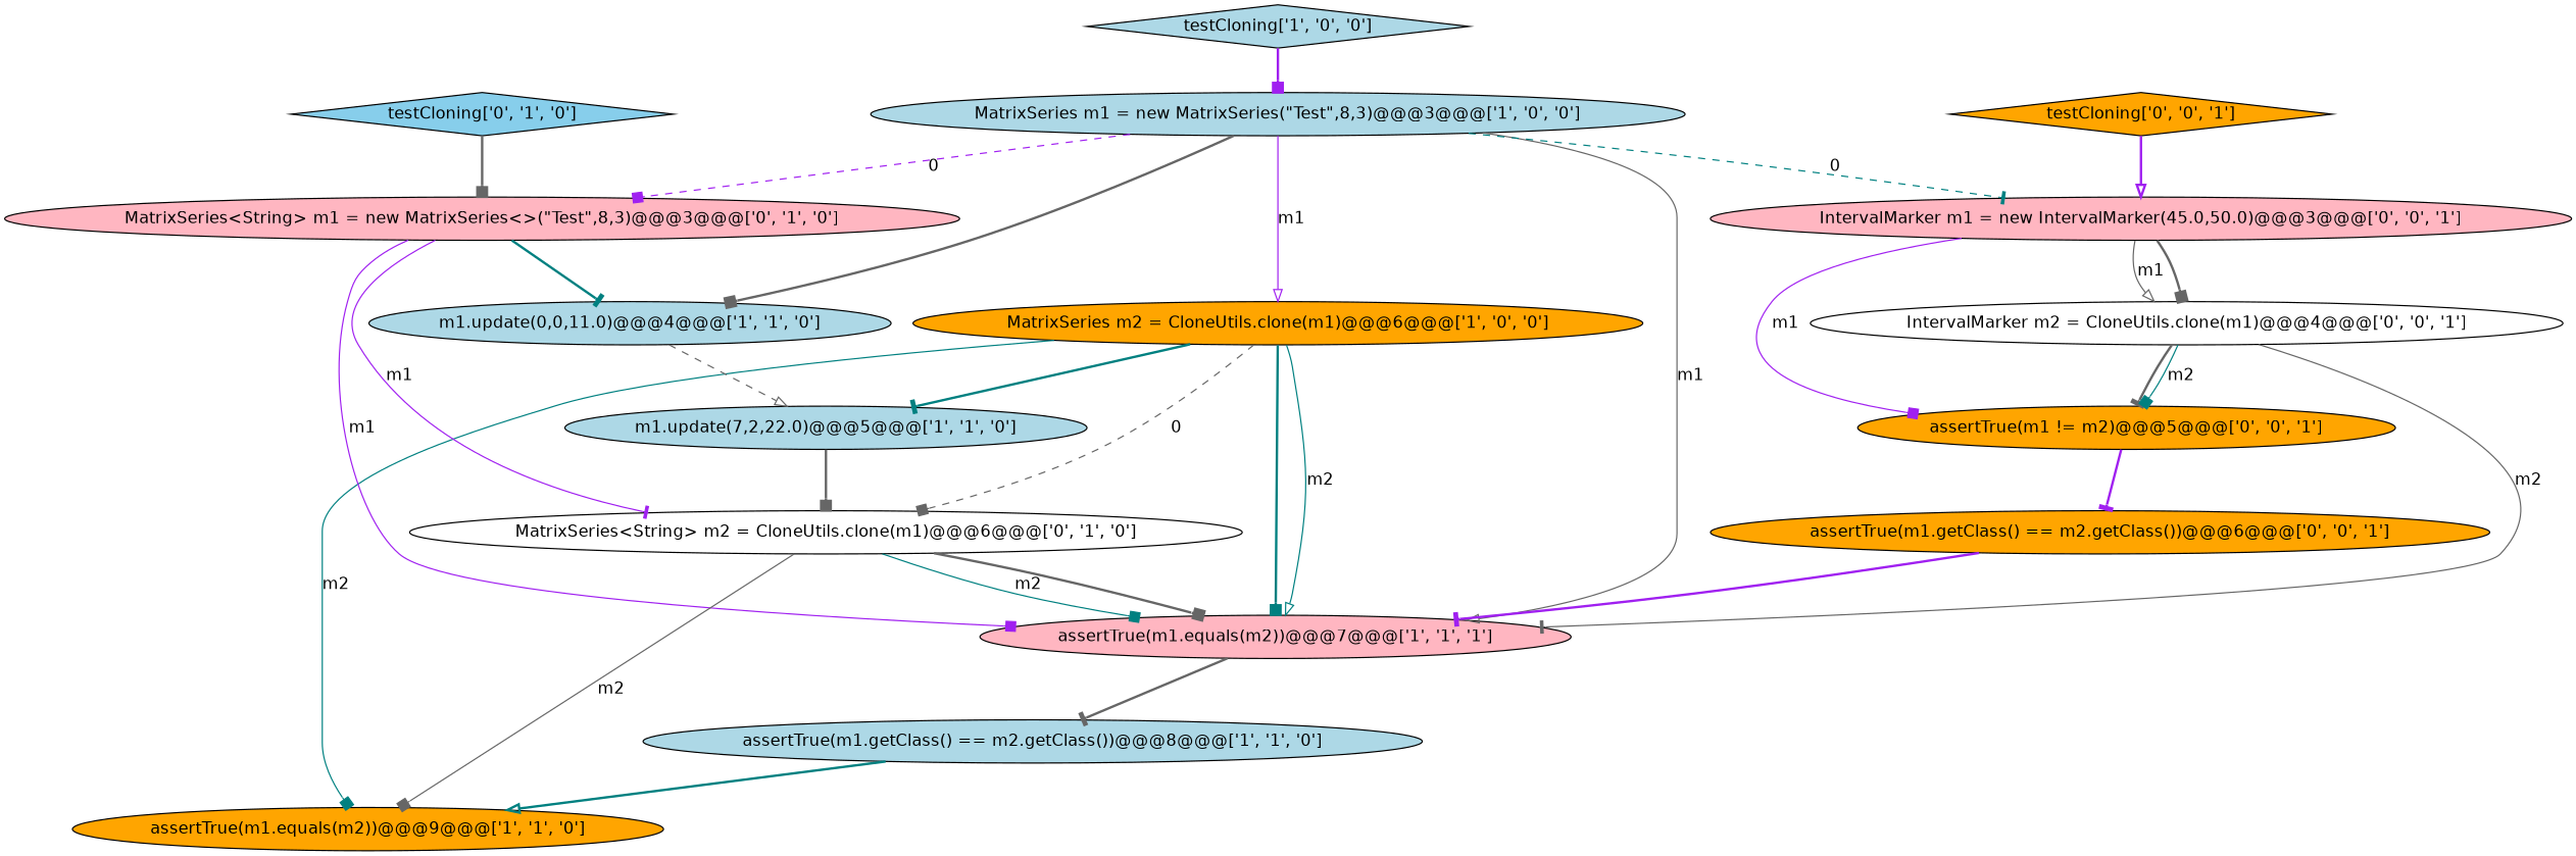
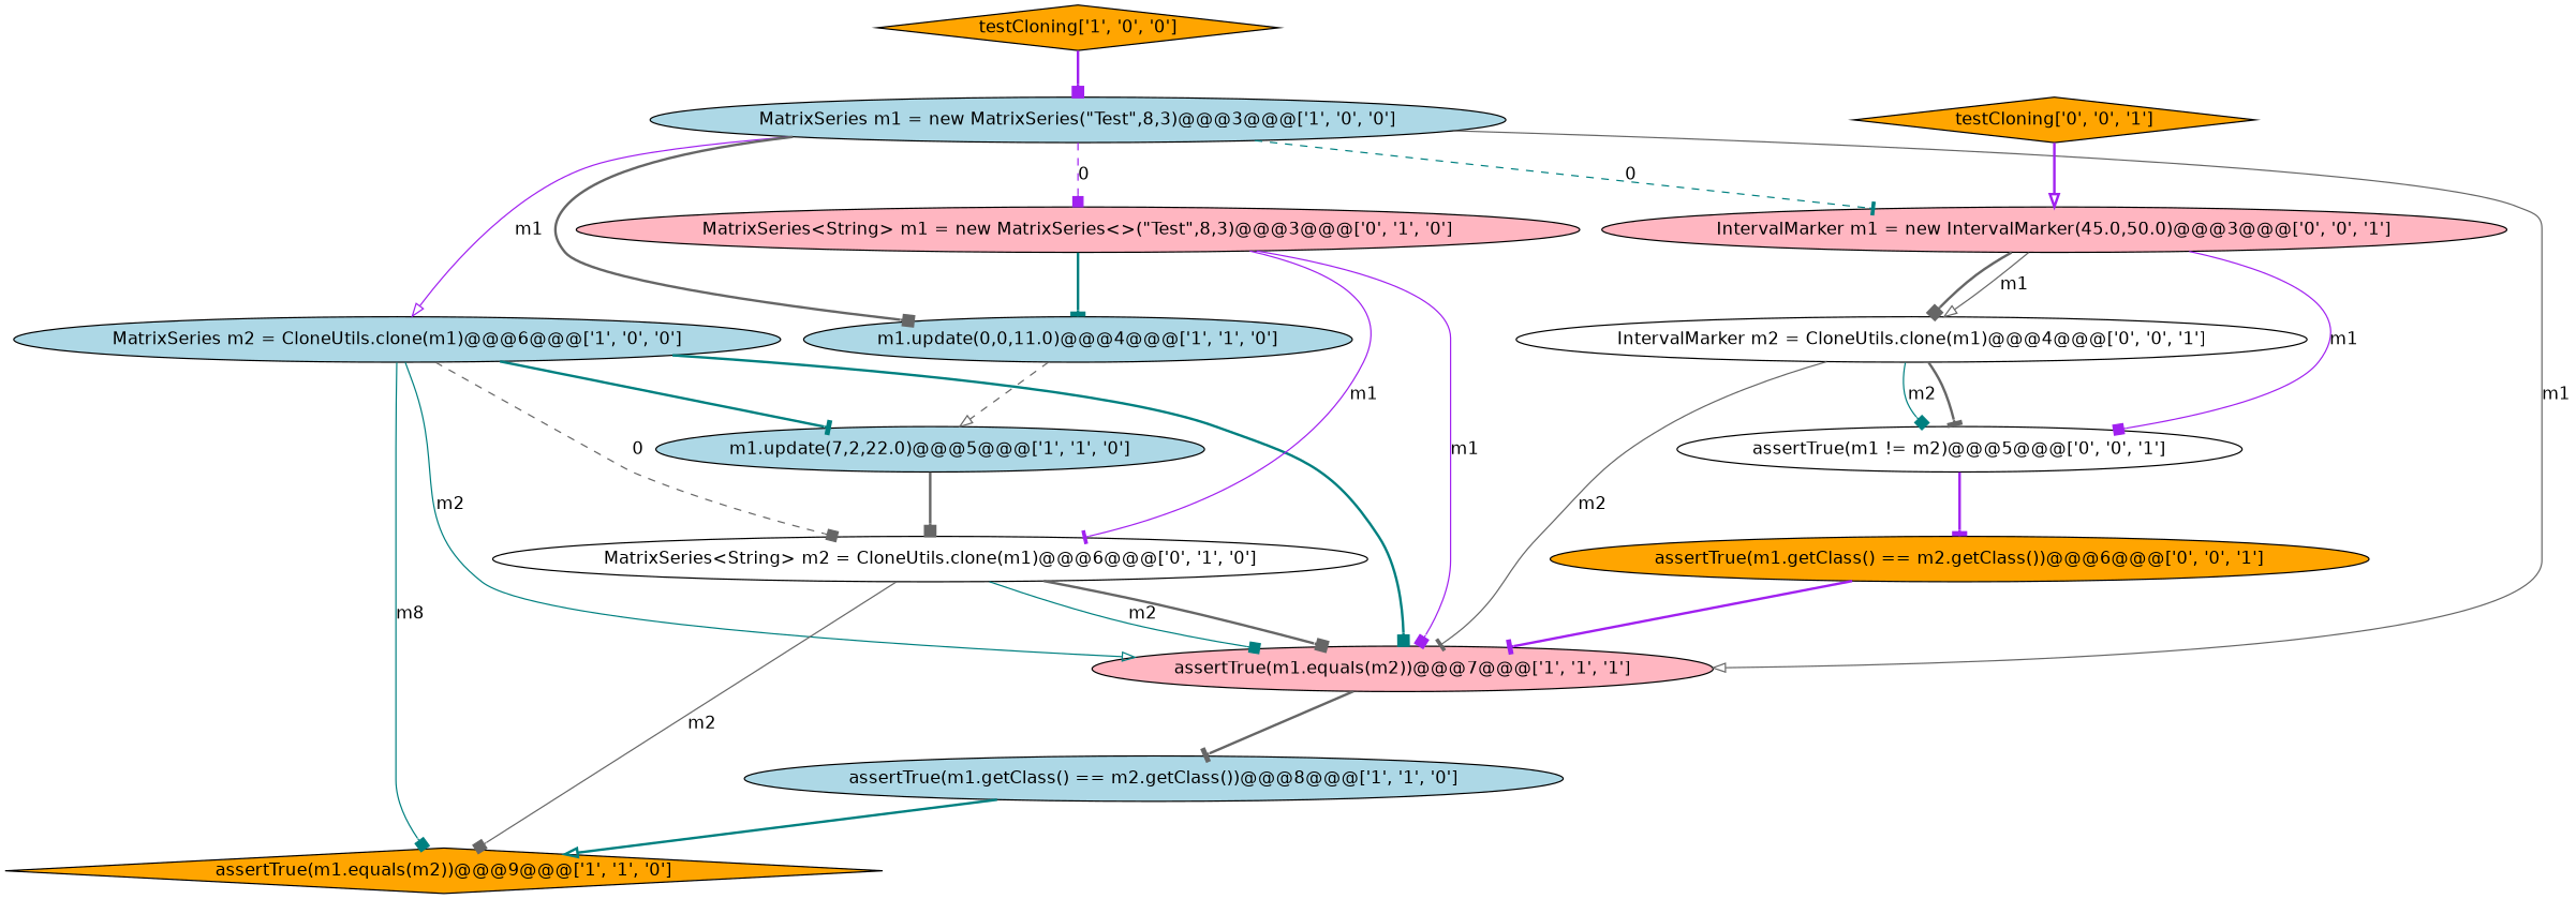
  digraph {
    fontname="DejaVu Sans"
    node [fillcolor=lightblue fontname="DejaVu Sans" shape=ellipse style=filled]
    edge [arrowhead=box color=gray40 fontname="DejaVu Sans" style=bold]
-   n1 [label="testCloning['1', '0', '0']" shape=diamond]
+   n1 [fillcolor=orange label="testCloning['1', '0', '0']" shape=diamond]
    n2 [label="MatrixSeries m1 = new MatrixSeries(\"Test\",8,3)@@@3@@@['1', '0', '0']"]
    n3 [fillcolor=lightpink label="assertTrue(m1.equals(m2))@@@7@@@['1', '1', '1']"]
-   n4 [fillcolor=orange label="MatrixSeries m2 = CloneUtils.clone(m1)@@@6@@@['1', '0', '0']"]
+   n4 [label="MatrixSeries m2 = CloneUtils.clone(m1)@@@6@@@['1', '0', '0']"]
    n5 [fillcolor=lightpink label="MatrixSeries<String> m1 = new MatrixSeries<>(\"Test\",8,3)@@@3@@@['0', '1', '0']"]
    n6 [fillcolor=lightpink label="IntervalMarker m1 = new IntervalMarker(45.0,50.0)@@@3@@@['0', '0', '1']"]
    n7 [label="m1.update(0,0,11.0)@@@4@@@['1', '1', '0']"]
    n8 [label="assertTrue(m1.getClass() == m2.getClass())@@@8@@@['1', '1', '0']"]
-   n9 [fillcolor=orange label="assertTrue(m1.equals(m2))@@@9@@@['1', '1', '0']"]
+   n9 [fillcolor=orange label="assertTrue(m1.equals(m2))@@@9@@@['1', '1', '0']" shape=diamond]
    n10 [fillcolor=white label="MatrixSeries<String> m2 = CloneUtils.clone(m1)@@@6@@@['0', '1', '0']"]
    n11 [label="m1.update(7,2,22.0)@@@5@@@['1', '1', '0']"]
    n12 [fillcolor=white label="IntervalMarker m2 = CloneUtils.clone(m1)@@@4@@@['0', '0', '1']"]
-   n13 [fillcolor=orange label="assertTrue(m1 != m2)@@@5@@@['0', '0', '1']"]
+   n13 [fillcolor=white label="assertTrue(m1 != m2)@@@5@@@['0', '0', '1']"]
    n14 [fillcolor=orange label="assertTrue(m1.getClass() == m2.getClass())@@@6@@@['0', '0', '1']"]
-   n15 [fillcolor=skyblue label="testCloning['0', '1', '0']" shape=diamond]
    n16 [fillcolor=orange label="testCloning['0', '0', '1']" shape=diamond]
    n1 -> n2 [color=purple]
    n2 -> n3 [arrowhead=onormal label=m1 style=solid]
    n2 -> n4 [arrowhead=onormal color=purple label=m1 style=solid]
    n2 -> n5 [color=purple label=0 style=dashed]
    n2 -> n6 [arrowhead=tee color=teal label=0 style=dashed]
    n2 -> n7
    n3 -> n8 [arrowhead=tee]
    n4 -> n3 [arrowhead=onormal color=teal label=m2 style=solid]
    n4 -> n3 [color=teal]
-   n4 -> n9 [color=teal label=m2 style=solid]
+   n4 -> n9 [color=teal label=m8 style=solid]
    n4 -> n10 [label=0 style=dashed]
    n4 -> n11 [arrowhead=tee color=teal]
    n5 -> n3 [color=purple label=m1 style=solid]
    n5 -> n7 [arrowhead=tee color=teal]
    n5 -> n10 [arrowhead=tee color=purple label=m1 style=solid]
    n6 -> n12
    n6 -> n12 [arrowhead=onormal label=m1 style=solid]
    n6 -> n13 [color=purple label=m1 style=solid]
    n7 -> n11 [arrowhead=onormal style=dashed]
    n8 -> n9 [arrowhead=onormal color=teal]
    n10 -> n3 [color=teal label=m2 style=solid]
    n10 -> n3
    n10 -> n9 [label=m2 style=solid]
    n11 -> n10
    n12 -> n3 [arrowhead=tee label=m2 style=solid]
    n12 -> n13 [arrowhead=tee]
    n12 -> n13 [color=teal label=m2 style=solid]
    n13 -> n14 [arrowhead=tee color=purple]
    n14 -> n3 [arrowhead=tee color=purple]
-   n15 -> n5
    n16 -> n6 [arrowhead=onormal color=purple]
  }
